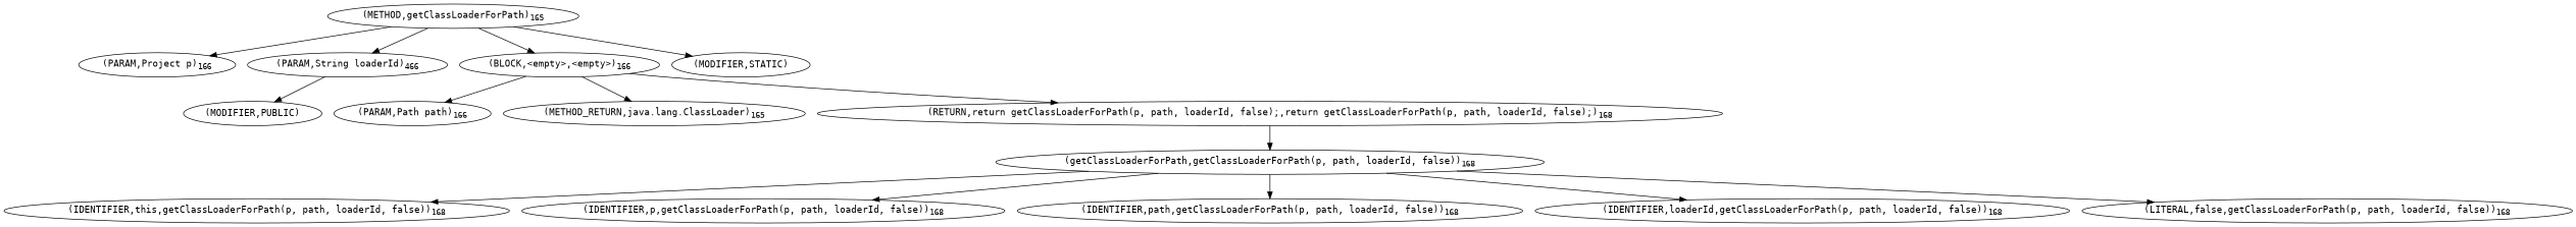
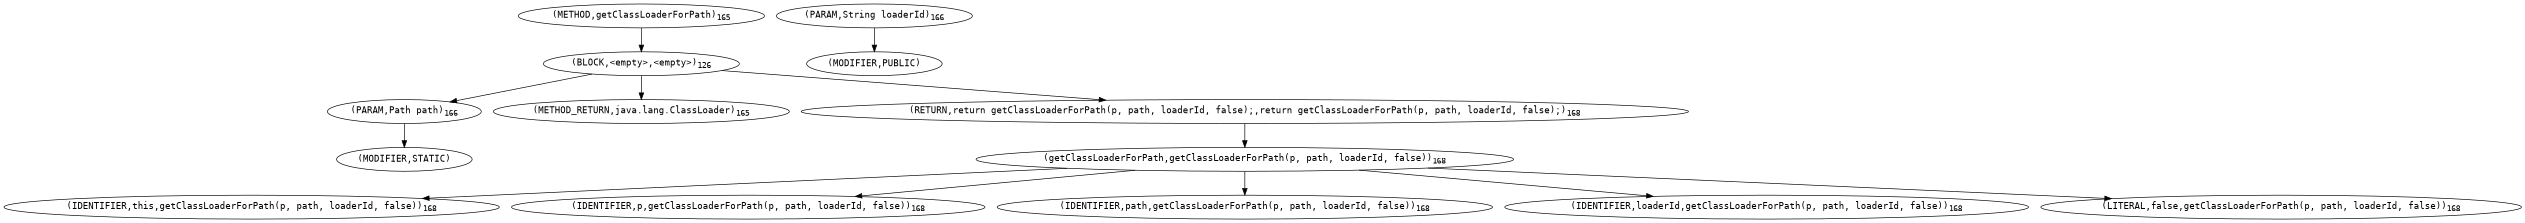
  digraph {
    fontname="DejaVu Sans Mono"
    node [fontname="DejaVu Sans Mono"]
    edge [fontname="DejaVu Sans Mono"]
    n1 [label=<(METHOD,getClassLoaderForPath)<SUB>165</SUB>>]
-   n2 [label=<(PARAM,Project p)<SUB>166</SUB>>]
-   n3 [label=<(PARAM,String loaderId)<SUB>466</SUB>>]
-   n4 [label=<(BLOCK,&lt;empty&gt;,&lt;empty&gt;)<SUB>166</SUB>>]
+   n3 [label=<(PARAM,String loaderId)<SUB>166</SUB>>]
+   n4 [label=<(BLOCK,&lt;empty&gt;,&lt;empty&gt;)<SUB>126</SUB>>]
    n5 [label=<(MODIFIER,STATIC)>]
    n6 [label=<(PARAM,Path path)<SUB>166</SUB>>]
    n7 [label=<(MODIFIER,PUBLIC)>]
    n8 [label=<(METHOD_RETURN,java.lang.ClassLoader)<SUB>165</SUB>>]
    n9 [label=<(RETURN,return getClassLoaderForPath(p, path, loaderId, false);,return getClassLoaderForPath(p, path, loaderId, false);)<SUB>168</SUB>>]
    n10 [label=<(getClassLoaderForPath,getClassLoaderForPath(p, path, loaderId, false))<SUB>168</SUB>>]
    n11 [label=<(IDENTIFIER,this,getClassLoaderForPath(p, path, loaderId, false))<SUB>168</SUB>>]
    n12 [label=<(IDENTIFIER,p,getClassLoaderForPath(p, path, loaderId, false))<SUB>168</SUB>>]
    n13 [label=<(IDENTIFIER,path,getClassLoaderForPath(p, path, loaderId, false))<SUB>168</SUB>>]
    n14 [label=<(IDENTIFIER,loaderId,getClassLoaderForPath(p, path, loaderId, false))<SUB>168</SUB>>]
    n15 [label=<(LITERAL,false,getClassLoaderForPath(p, path, loaderId, false))<SUB>168</SUB>>]
-   n1 -> n2
-   n1 -> n3
    n1 -> n4
-   n1 -> n5
+   n6 -> n5
    n3 -> n7
    n4 -> n6
    n4 -> n8
    n4 -> n9
    n9 -> n10
    n10 -> n11
    n10 -> n12
    n10 -> n13
    n10 -> n14
    n10 -> n15
  }
